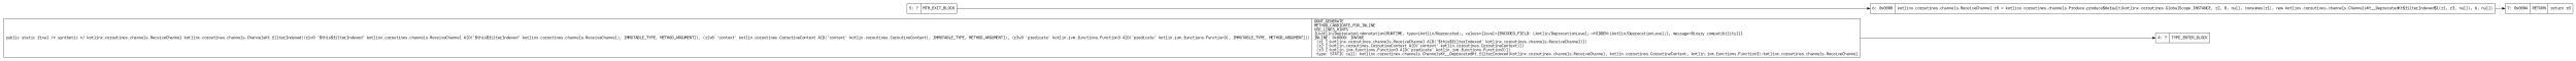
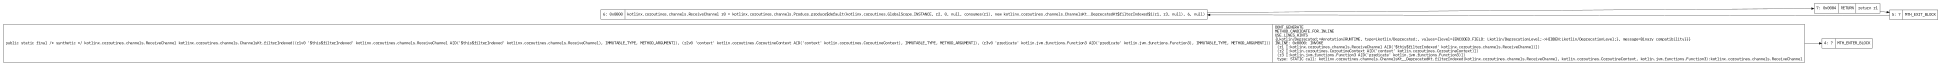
  digraph {
    fontname="IBM Plex Mono"
    rankdir=LR
    node [fontname="IBM Plex Mono" shape=record]
    edge [fontname="IBM Plex Mono"]
-   n1 [label="{4\:\ ?|TYPE_ENTER_BLOCK\l}"]
+   n1 [label="{4\:\ ?|MTH_ENTER_BLOCK\l}"]
    n2 [label="{6\:\ 0x0000|kotlinx.coroutines.channels.ReceiveChannel r0 = kotlinx.coroutines.channels.Produce.produce$default(kotlinx.coroutines.GlobalScope.INSTANCE, r2, 0, null, consumes(r1), new kotlinx.coroutines.channels.ChannelsKt__DeprecatedKt$filterIndexed$1(r1, r3, null), 6, null)\l}"]
-   n3 [label="{7\:\ 0x0004|RETURN\l|return r0\l}"]
+   n3 [label="{7\:\ 0x0004|RETURN\l|return r1\l}"]
    n4 [label="{5\:\ ?|MTH_EXIT_BLOCK\l}"]
    n5 [label="{public static final \/* synthetic *\/ kotlinx.coroutines.channels.ReceiveChannel kotlinx.coroutines.channels.ChannelsKt.filterIndexed((r1v0 '$this$filterIndexed' kotlinx.coroutines.channels.ReceiveChannel A[D('$this$filterIndexed' kotlinx.coroutines.channels.ReceiveChannel), IMMUTABLE_TYPE, METHOD_ARGUMENT]), (r2v0 'context' kotlin.coroutines.CoroutineContext A[D('context' kotlin.coroutines.CoroutineContext), IMMUTABLE_TYPE, METHOD_ARGUMENT]), (r3v0 'predicate' kotlin.jvm.functions.Function3 A[D('predicate' kotlin.jvm.functions.Function3), IMMUTABLE_TYPE, METHOD_ARGUMENT]))  | DONT_GENERATE\lMETHOD_CANDIDATE_FOR_INLINE\lUSE_LINES_HINTS\l\{Lkotlin\/Deprecated;=Annotation\{RUNTIME, type=Lkotlin\/Deprecated;, values=\{level=\{ENCODED_FIELD: Lkotlin\/DeprecationLevel;\-\>HIDDEN:Lkotlin\/DeprecationLevel;\}, message=Binary compatibility\}\}\}\lINLINE: 0x0000: INVOKE  \l  (r1 I:kotlinx.coroutines.channels.ReceiveChannel A[D('$this$filterIndexed' kotlinx.coroutines.channels.ReceiveChannel)])\l  (r2 I:kotlin.coroutines.CoroutineContext A[D('context' kotlin.coroutines.CoroutineContext)])\l  (r3 I:kotlin.jvm.functions.Function3 A[D('predicate' kotlin.jvm.functions.Function3)])\l type: STATIC call: kotlinx.coroutines.channels.ChannelsKt__DeprecatedKt.filterIndexed(kotlinx.coroutines.channels.ReceiveChannel, kotlin.coroutines.CoroutineContext, kotlin.jvm.functions.Function3):kotlinx.coroutines.channels.ReceiveChannel\l}"]
    n2 -> n3
+   n3 -> n4
    n4 -> n2
    n5 -> n1
  }
